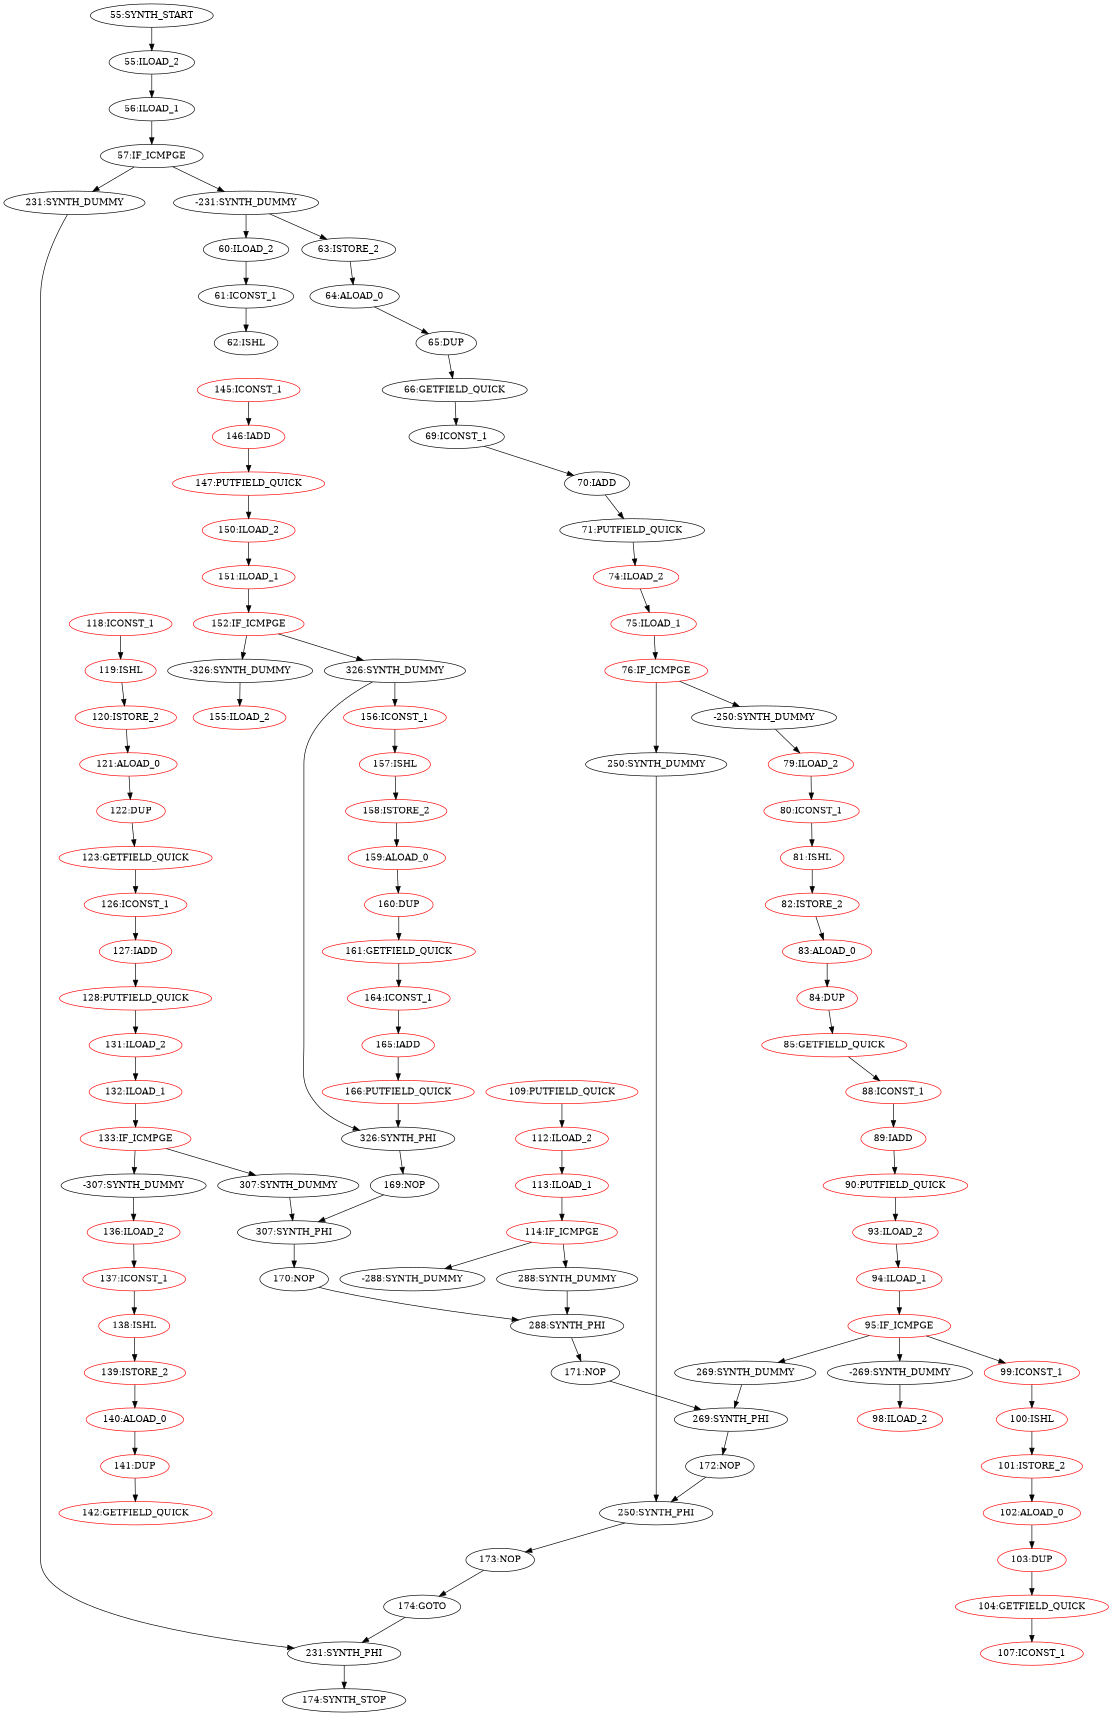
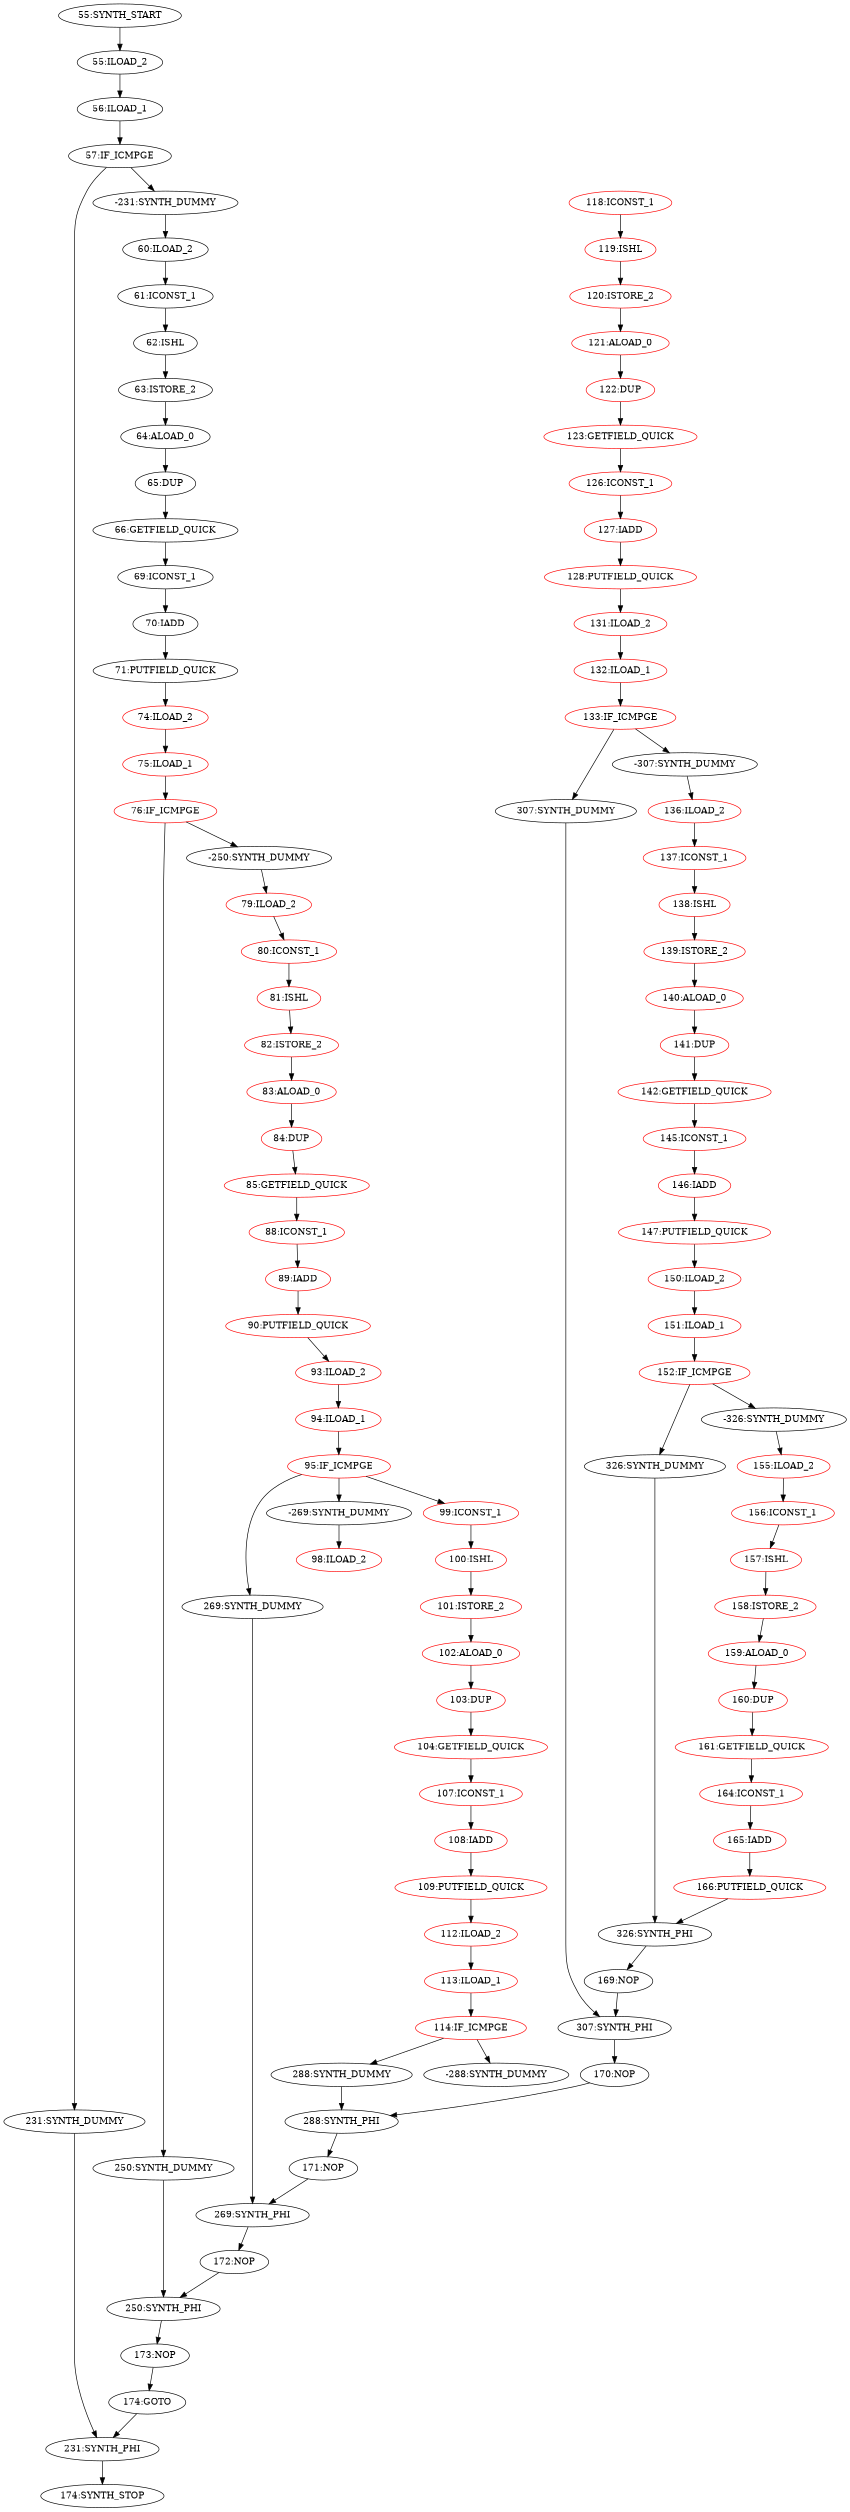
  digraph {
    fontname="DejaVu Serif"
    node [fontname="DejaVu Serif" color=red]
    edge [fontname="DejaVu Serif"]
    "55:SYNTH_START" [color=""]
    "55:ILOAD_2" [color=""]
    "56:ILOAD_1" [color=""]
    "57:IF_ICMPGE" [color=""]
    "231:SYNTH_DUMMY" [color=""]
    "-231:SYNTH_DUMMY" [color=""]
    "231:SYNTH_PHI" [color=""]
    "60:ILOAD_2" [color=""]
    "174:SYNTH_STOP" [color=""]
    "61:ICONST_1" [color=""]
    "62:ISHL" [color=""]
    "63:ISTORE_2" [color=""]
    "64:ALOAD_0" [color=""]
    "65:DUP" [color=""]
    "66:GETFIELD_QUICK" [color=""]
    "69:ICONST_1" [color=""]
    "70:IADD" [color=""]
    "71:PUTFIELD_QUICK" [color=""]
    "74:ILOAD_2"
    "75:ILOAD_1"
    "76:IF_ICMPGE"
    "250:SYNTH_DUMMY" [color=""]
    "-250:SYNTH_DUMMY" [color=""]
    "250:SYNTH_PHI" [color=""]
    "79:ILOAD_2"
    "173:NOP" [color=""]
    "80:ICONST_1"
    "174:GOTO" [color=""]
    "81:ISHL"
    "82:ISTORE_2"
    "83:ALOAD_0"
    "84:DUP"
    "85:GETFIELD_QUICK"
    "88:ICONST_1"
    "89:IADD"
    "90:PUTFIELD_QUICK"
    "93:ILOAD_2"
    "94:ILOAD_1"
    "95:IF_ICMPGE"
    "269:SYNTH_DUMMY" [color=""]
    "-269:SYNTH_DUMMY" [color=""]
    "99:ICONST_1"
    "269:SYNTH_PHI" [color=""]
    "98:ILOAD_2"
    "172:NOP" [color=""]
    "100:ISHL"
    "101:ISTORE_2"
    "102:ALOAD_0"
    "103:DUP"
    "104:GETFIELD_QUICK"
    "107:ICONST_1"
+   "108:IADD"
    "109:PUTFIELD_QUICK"
    "112:ILOAD_2"
    "113:ILOAD_1"
    "114:IF_ICMPGE"
    "288:SYNTH_DUMMY" [color=""]
    "-288:SYNTH_DUMMY" [color=""]
    "288:SYNTH_PHI" [color=""]
    "171:NOP" [color=""]
    "118:ICONST_1"
    "119:ISHL"
    "120:ISTORE_2"
    "121:ALOAD_0"
    "122:DUP"
    "123:GETFIELD_QUICK"
    "126:ICONST_1"
    "127:IADD"
    "128:PUTFIELD_QUICK"
    "131:ILOAD_2"
    "132:ILOAD_1"
    "133:IF_ICMPGE"
    "307:SYNTH_DUMMY" [color=""]
    "-307:SYNTH_DUMMY" [color=""]
    "307:SYNTH_PHI" [color=""]
    "136:ILOAD_2"
    "170:NOP" [color=""]
    "137:ICONST_1"
    "138:ISHL"
    "139:ISTORE_2"
    "140:ALOAD_0"
    "141:DUP"
    "142:GETFIELD_QUICK"
    "145:ICONST_1"
    "146:IADD"
    "147:PUTFIELD_QUICK"
    "150:ILOAD_2"
    "151:ILOAD_1"
    "152:IF_ICMPGE"
    "326:SYNTH_DUMMY" [color=""]
    "-326:SYNTH_DUMMY" [color=""]
    "326:SYNTH_PHI" [color=""]
    "155:ILOAD_2"
    "169:NOP" [color=""]
    "156:ICONST_1"
    "157:ISHL"
    "158:ISTORE_2"
    "159:ALOAD_0"
    "160:DUP"
    "161:GETFIELD_QUICK"
    "164:ICONST_1"
    "165:IADD"
    "166:PUTFIELD_QUICK"
    "55:SYNTH_START" -> "55:ILOAD_2"
    "55:ILOAD_2" -> "56:ILOAD_1"
    "56:ILOAD_1" -> "57:IF_ICMPGE"
    "57:IF_ICMPGE" -> "231:SYNTH_DUMMY"
    "57:IF_ICMPGE" -> "-231:SYNTH_DUMMY"
    "231:SYNTH_DUMMY" -> "231:SYNTH_PHI"
    "-231:SYNTH_DUMMY" -> "60:ILOAD_2"
    "231:SYNTH_PHI" -> "174:SYNTH_STOP"
    "60:ILOAD_2" -> "61:ICONST_1"
    "61:ICONST_1" -> "62:ISHL"
-   "-231:SYNTH_DUMMY" -> "63:ISTORE_2"
+   "62:ISHL" -> "63:ISTORE_2"
    "63:ISTORE_2" -> "64:ALOAD_0"
    "64:ALOAD_0" -> "65:DUP"
    "65:DUP" -> "66:GETFIELD_QUICK"
    "66:GETFIELD_QUICK" -> "69:ICONST_1"
    "69:ICONST_1" -> "70:IADD"
    "70:IADD" -> "71:PUTFIELD_QUICK"
    "71:PUTFIELD_QUICK" -> "74:ILOAD_2"
    "74:ILOAD_2" -> "75:ILOAD_1"
    "75:ILOAD_1" -> "76:IF_ICMPGE"
    "76:IF_ICMPGE" -> "250:SYNTH_DUMMY"
    "76:IF_ICMPGE" -> "-250:SYNTH_DUMMY"
    "250:SYNTH_DUMMY" -> "250:SYNTH_PHI"
    "-250:SYNTH_DUMMY" -> "79:ILOAD_2"
    "250:SYNTH_PHI" -> "173:NOP"
    "79:ILOAD_2" -> "80:ICONST_1"
    "173:NOP" -> "174:GOTO"
    "80:ICONST_1" -> "81:ISHL"
    "174:GOTO" -> "231:SYNTH_PHI"
    "81:ISHL" -> "82:ISTORE_2"
    "82:ISTORE_2" -> "83:ALOAD_0"
    "83:ALOAD_0" -> "84:DUP"
    "84:DUP" -> "85:GETFIELD_QUICK"
    "85:GETFIELD_QUICK" -> "88:ICONST_1"
    "88:ICONST_1" -> "89:IADD"
    "89:IADD" -> "90:PUTFIELD_QUICK"
    "90:PUTFIELD_QUICK" -> "93:ILOAD_2"
    "93:ILOAD_2" -> "94:ILOAD_1"
    "94:ILOAD_1" -> "95:IF_ICMPGE"
    "95:IF_ICMPGE" -> "269:SYNTH_DUMMY"
    "95:IF_ICMPGE" -> "-269:SYNTH_DUMMY"
    "95:IF_ICMPGE" -> "99:ICONST_1"
    "269:SYNTH_DUMMY" -> "269:SYNTH_PHI"
    "-269:SYNTH_DUMMY" -> "98:ILOAD_2"
    "99:ICONST_1" -> "100:ISHL"
    "269:SYNTH_PHI" -> "172:NOP"
    "172:NOP" -> "250:SYNTH_PHI"
    "100:ISHL" -> "101:ISTORE_2"
    "101:ISTORE_2" -> "102:ALOAD_0"
    "102:ALOAD_0" -> "103:DUP"
    "103:DUP" -> "104:GETFIELD_QUICK"
    "104:GETFIELD_QUICK" -> "107:ICONST_1"
+   "107:ICONST_1" -> "108:IADD"
+   "108:IADD" -> "109:PUTFIELD_QUICK"
    "109:PUTFIELD_QUICK" -> "112:ILOAD_2"
    "112:ILOAD_2" -> "113:ILOAD_1"
    "113:ILOAD_1" -> "114:IF_ICMPGE"
    "114:IF_ICMPGE" -> "288:SYNTH_DUMMY"
    "114:IF_ICMPGE" -> "-288:SYNTH_DUMMY"
    "288:SYNTH_DUMMY" -> "288:SYNTH_PHI"
    "288:SYNTH_PHI" -> "171:NOP"
    "171:NOP" -> "269:SYNTH_PHI"
    "118:ICONST_1" -> "119:ISHL"
    "119:ISHL" -> "120:ISTORE_2"
    "120:ISTORE_2" -> "121:ALOAD_0"
    "121:ALOAD_0" -> "122:DUP"
    "122:DUP" -> "123:GETFIELD_QUICK"
    "123:GETFIELD_QUICK" -> "126:ICONST_1"
    "126:ICONST_1" -> "127:IADD"
    "127:IADD" -> "128:PUTFIELD_QUICK"
    "128:PUTFIELD_QUICK" -> "131:ILOAD_2"
    "131:ILOAD_2" -> "132:ILOAD_1"
    "132:ILOAD_1" -> "133:IF_ICMPGE"
    "133:IF_ICMPGE" -> "307:SYNTH_DUMMY"
    "133:IF_ICMPGE" -> "-307:SYNTH_DUMMY"
    "307:SYNTH_DUMMY" -> "307:SYNTH_PHI"
    "-307:SYNTH_DUMMY" -> "136:ILOAD_2"
    "307:SYNTH_PHI" -> "170:NOP"
    "136:ILOAD_2" -> "137:ICONST_1"
    "170:NOP" -> "288:SYNTH_PHI"
    "137:ICONST_1" -> "138:ISHL"
    "138:ISHL" -> "139:ISTORE_2"
    "139:ISTORE_2" -> "140:ALOAD_0"
    "140:ALOAD_0" -> "141:DUP"
    "141:DUP" -> "142:GETFIELD_QUICK"
+   "142:GETFIELD_QUICK" -> "145:ICONST_1"
    "145:ICONST_1" -> "146:IADD"
    "146:IADD" -> "147:PUTFIELD_QUICK"
    "147:PUTFIELD_QUICK" -> "150:ILOAD_2"
    "150:ILOAD_2" -> "151:ILOAD_1"
    "151:ILOAD_1" -> "152:IF_ICMPGE"
    "152:IF_ICMPGE" -> "326:SYNTH_DUMMY"
    "152:IF_ICMPGE" -> "-326:SYNTH_DUMMY"
    "326:SYNTH_DUMMY" -> "326:SYNTH_PHI"
    "-326:SYNTH_DUMMY" -> "155:ILOAD_2"
    "326:SYNTH_PHI" -> "169:NOP"
-   "326:SYNTH_DUMMY" -> "156:ICONST_1"
+   "155:ILOAD_2" -> "156:ICONST_1"
    "169:NOP" -> "307:SYNTH_PHI"
    "156:ICONST_1" -> "157:ISHL"
    "157:ISHL" -> "158:ISTORE_2"
    "158:ISTORE_2" -> "159:ALOAD_0"
    "159:ALOAD_0" -> "160:DUP"
    "160:DUP" -> "161:GETFIELD_QUICK"
    "161:GETFIELD_QUICK" -> "164:ICONST_1"
    "164:ICONST_1" -> "165:IADD"
    "165:IADD" -> "166:PUTFIELD_QUICK"
    "166:PUTFIELD_QUICK" -> "326:SYNTH_PHI"
  }
